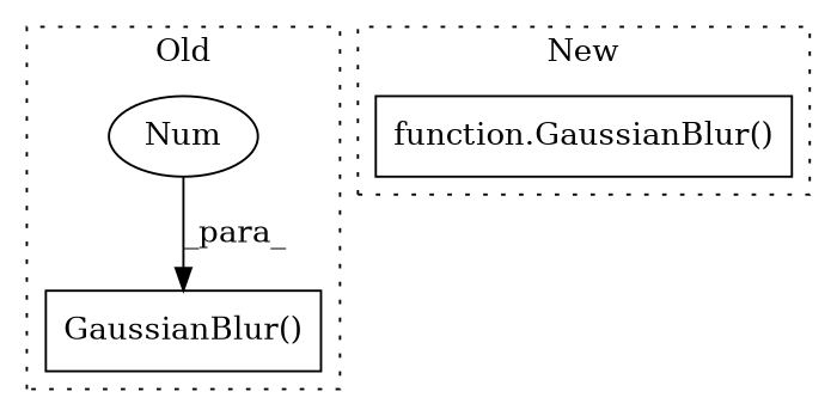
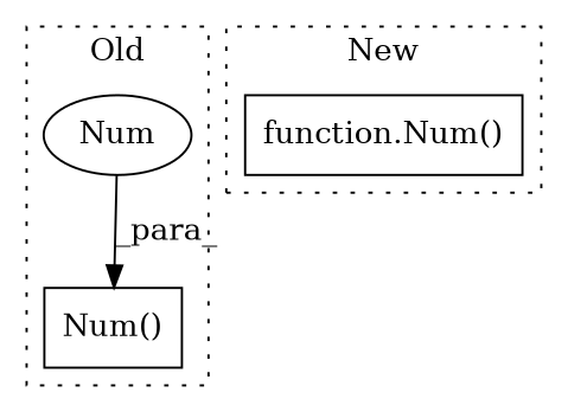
  digraph {
    node [a=75 shape=box]
-   n1 [l="24,1" label="GaussianBlur()" s="5638,5664"]
+   n1 [l="24,1" label="Num()" s="5638,5664"]
    n2 [a=76 l=2 label=Num s=5662 shape=ellipse]
-   n3 [l=14 label="function.GaussianBlur()" s=6070]
+   n3 [l=14 label="function.Num()" s=6070]
    subgraph cluster_1 {
      label=Old
      style=dotted
      n1
      n2
    }
    subgraph cluster_2 {
      label=New
      style=dotted
      n3
    }
    n2 -> n1 [label=_para_]
  }
